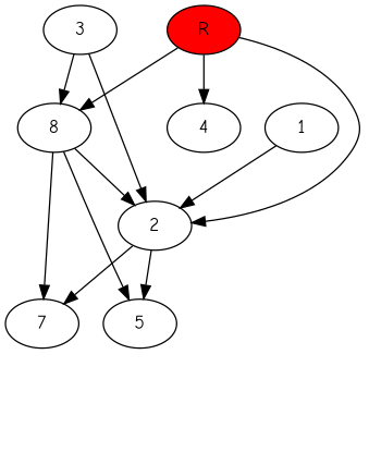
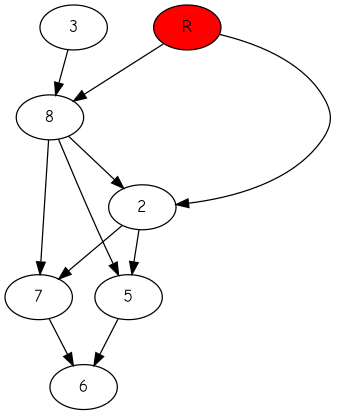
  digraph {
    fontname="Comic Neue"
    node [fontname="Comic Neue"]
    edge [fontname="Comic Neue"]
-   1
    2
    5
    7
+   6
    3
    8
    R [fillcolor="#ff0000" style=filled]
-   4
-   1 -> 2
    2 -> 5
    2 -> 7
-   3 -> 2
+   5 -> 6
+   7 -> 6
    3 -> 8
    8 -> 2
    8 -> 5
    8 -> 7
    R -> 2
    R -> 8
-   R -> 4
  }
